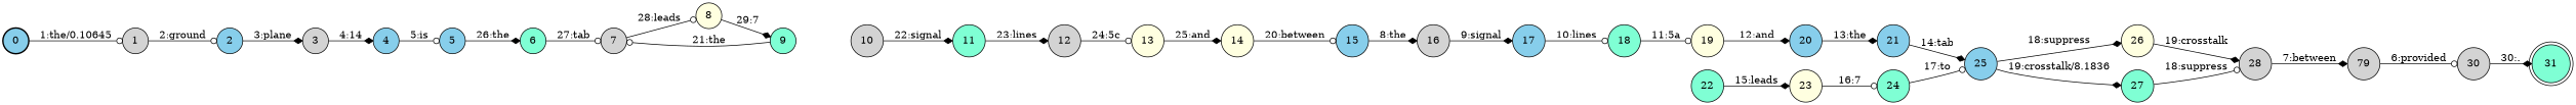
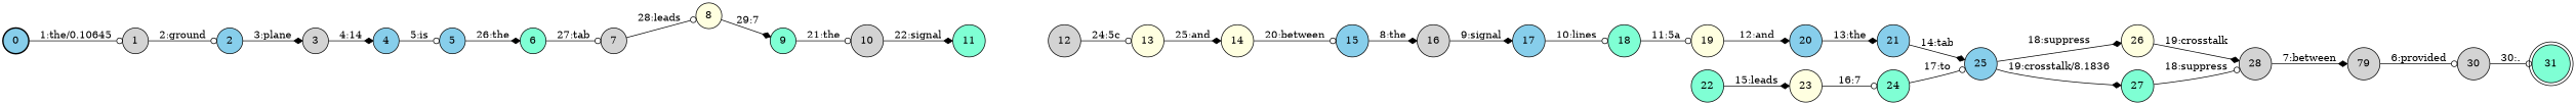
  digraph {
    nodesep=0.25
    rankdir=LR
    ranksep=0.4
    node [fillcolor=skyblue fontsize=14 shape=circle style="solid,filled"]
    edge [arrowhead=diamond fontsize=14]
    n1 [label=0 style="bold,filled"]
    n2 [fillcolor=lightgrey label=1]
    n3 [label=2]
    n4 [fillcolor=lightgrey label=3]
    n5 [label=4]
    n6 [label=5]
    n7 [fillcolor=aquamarine label=6]
    n8 [fillcolor=lightgrey label=7]
    n9 [fillcolor=lightyellow label=8]
    n10 [fillcolor=aquamarine label=9]
    n11 [fillcolor=lightgrey label=10]
    n12 [fillcolor=aquamarine label=11]
    n13 [fillcolor=lightgrey label=12]
    n14 [fillcolor=lightyellow label=13]
    n15 [fillcolor=lightyellow label=14]
    n16 [label=15]
    n17 [fillcolor=lightgrey label=16]
    n18 [label=17]
    n19 [fillcolor=aquamarine label=18]
    n20 [fillcolor=lightyellow label=19]
    n21 [label=20]
    n22 [label=21]
    n23 [label=25]
    n24 [fillcolor=aquamarine label=22]
    n25 [fillcolor=lightyellow label=23]
    n26 [fillcolor=aquamarine label=24]
    n27 [fillcolor=lightyellow label=26]
    n28 [fillcolor=aquamarine label=27]
    n29 [fillcolor=lightgrey label=28]
    n30 [fillcolor=lightgrey label=79]
    n31 [fillcolor=lightgrey label=30]
    n32 [fillcolor=aquamarine label=31 shape=doublecircle]
    n1 -> n2 [arrowhead=odot label="1:the/0.10645"]
    n2 -> n3 [arrowhead=odot label="2:ground"]
    n3 -> n4 [label="3:plane"]
    n4 -> n5 [label="4:14"]
    n5 -> n6 [arrowhead=odot label="5:is"]
    n6 -> n7 [label="26:the"]
    n7 -> n8 [arrowhead=odot label="27:tab"]
    n8 -> n9 [arrowhead=odot label="28:leads"]
    n9 -> n10 [label="29:7"]
-   n10 -> n8 [arrowhead=odot label="21:the"]
+   n10 -> n11 [arrowhead=odot label="21:the"]
    n11 -> n12 [label="22:signal"]
-   n12 -> n13 [label="23:lines"]
    n13 -> n14 [arrowhead=odot label="24:5c"]
    n14 -> n15 [label="25:and"]
    n15 -> n16 [arrowhead=odot label="20:between"]
    n16 -> n17 [label="8:the"]
    n17 -> n18 [label="9:signal"]
    n18 -> n19 [arrowhead=odot label="10:lines"]
    n19 -> n20 [arrowhead=odot label="11:5a"]
    n20 -> n21 [label="12:and"]
    n21 -> n22 [label="13:the"]
    n22 -> n23 [label="14:tab"]
    n23 -> n27 [label="18:suppress"]
    n23 -> n28 [label="19:crosstalk/8.1836"]
    n24 -> n25 [label="15:leads"]
    n25 -> n26 [arrowhead=odot label="16:7"]
    n26 -> n23 [arrowhead=odot label="17:to"]
    n27 -> n29 [label="19:crosstalk"]
    n28 -> n29 [arrowhead=odot label="18:suppress"]
    n29 -> n30 [label="7:between"]
    n30 -> n31 [arrowhead=odot label="6:provided"]
-   n31 -> n32 [label="30:."]
+   n31 -> n32 [arrowhead=odot label="30:."]
  }
